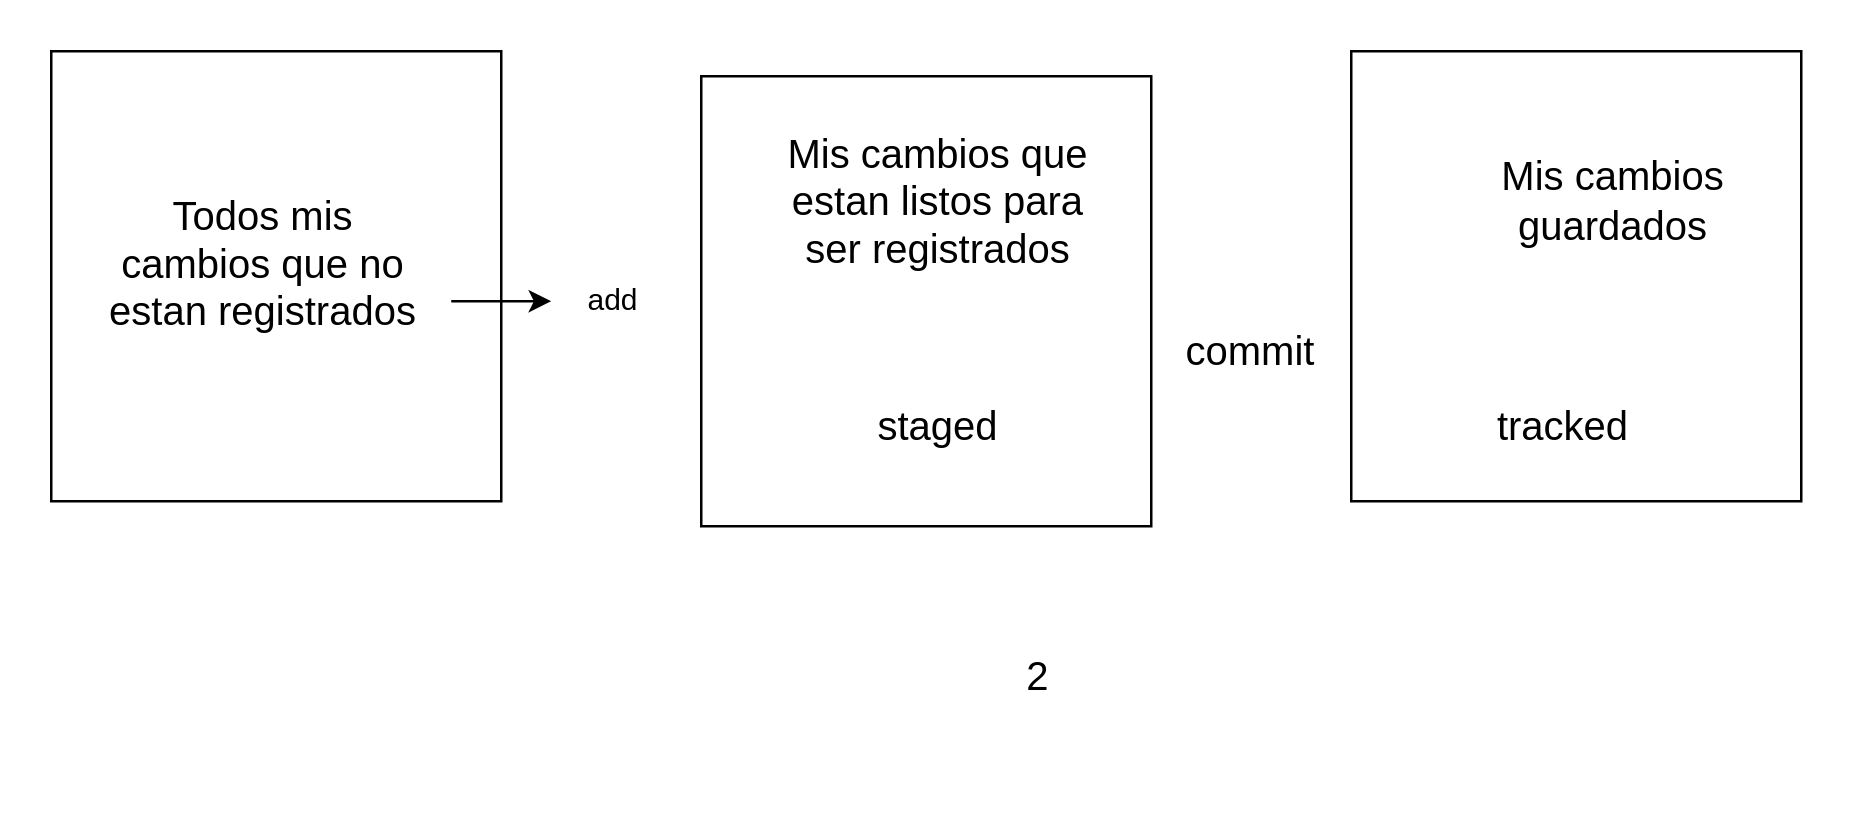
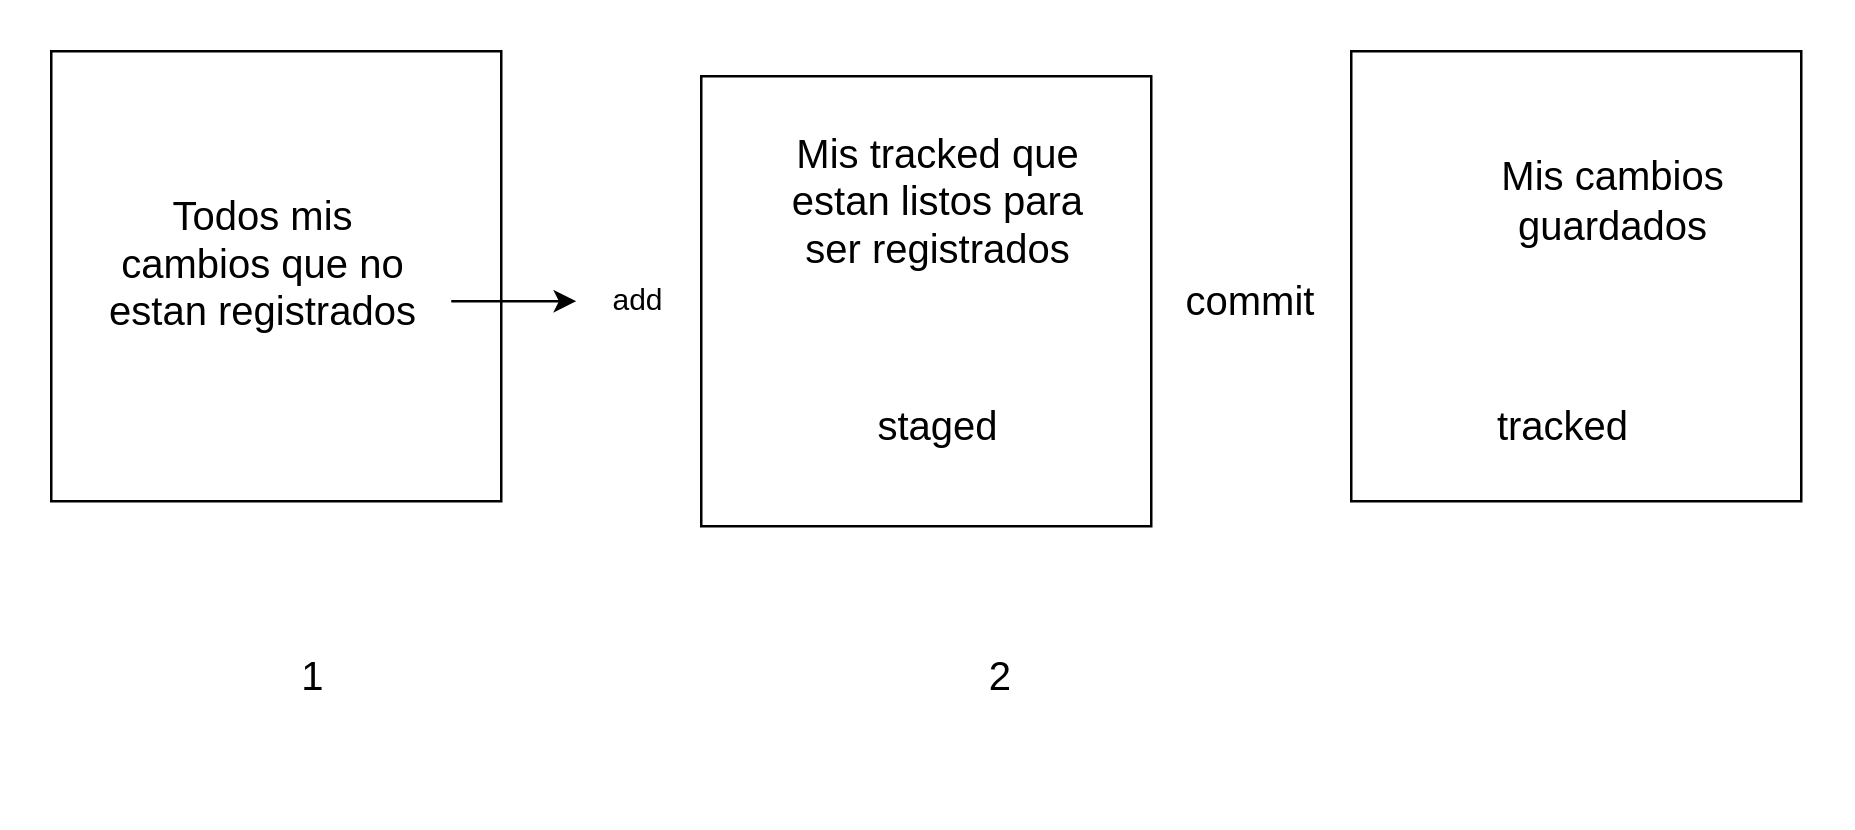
  <mxCell id="0" />
  <mxCell id="1" parent="0" />
  <mxCell id="2" value="" style="whiteSpace=wrap;html=1;aspect=fixed;fontSize=16;" vertex="1" parent="1"><mxGeometry x="20" y="20" width="180" height="180" as="geometry" /></mxCell>
  <mxCell id="3" value="" style="whiteSpace=wrap;html=1;aspect=fixed;fontSize=16;" vertex="1" parent="1"><mxGeometry x="280" y="30" width="180" height="180" as="geometry" /></mxCell>
  <mxCell id="4" value="" style="whiteSpace=wrap;html=1;aspect=fixed;fontSize=16;" vertex="1" parent="1"><mxGeometry x="540" y="20" width="180" height="180" as="geometry" /></mxCell>
  <mxCell id="5" value="Todos mis cambios que no estan registrados" style="text;html=1;strokeColor=none;fillColor=none;align=center;verticalAlign=middle;whiteSpace=wrap;rounded=0;fontSize=16;" vertex="1" parent="1"><mxGeometry x="40" y="50" width="130" height="110" as="geometry" /></mxCell>
- <mxCell id="7" value="2" style="text;html=1;strokeColor=none;fillColor=none;align=center;verticalAlign=middle;whiteSpace=wrap;rounded=0;fontSize=16;" vertex="1" parent="1"><mxGeometry x="370" y="230" width="90" height="80" as="geometry" /></mxCell>
- <mxCell id="8" value="Mis cambios que estan listos para ser registrados" style="text;html=1;strokeColor=none;fillColor=none;align=center;verticalAlign=middle;whiteSpace=wrap;rounded=0;fontSize=16;" vertex="1" parent="1"><mxGeometry x="305" y="50" width="140" height="60" as="geometry" /></mxCell>
+ <mxCell id="6" value="1" style="text;html=1;strokeColor=none;fillColor=none;align=center;verticalAlign=middle;whiteSpace=wrap;rounded=0;fontSize=16;" vertex="1" parent="1"><mxGeometry x="80" y="230" width="90" height="80" as="geometry" /></mxCell>
+ <mxCell id="7" value="2" style="text;html=1;strokeColor=none;fillColor=none;align=center;verticalAlign=middle;whiteSpace=wrap;rounded=0;fontSize=16;" vertex="1" parent="1"><mxGeometry x="355" y="230" width="90" height="80" as="geometry" /></mxCell>
+ <mxCell id="8" value="Mis tracked que estan listos para ser registrados" style="text;html=1;strokeColor=none;fillColor=none;align=center;verticalAlign=middle;whiteSpace=wrap;rounded=0;fontSize=16;" vertex="1" parent="1"><mxGeometry x="305" y="50" width="140" height="60" as="geometry" /></mxCell>
  <mxCell id="9" value="staged" style="text;html=1;strokeColor=none;fillColor=none;align=center;verticalAlign=middle;whiteSpace=wrap;rounded=0;fontSize=16;" vertex="1" parent="1"><mxGeometry x="320" y="160" width="110" height="20" as="geometry" /></mxCell>
  <mxCell id="10" value="tracked" style="text;html=1;strokeColor=none;fillColor=none;align=center;verticalAlign=middle;whiteSpace=wrap;rounded=0;fontSize=16;" vertex="1" parent="1"><mxGeometry x="570" y="160" width="110" height="20" as="geometry" /></mxCell>
  <mxCell id="11" value="Mis cambios guardados" style="text;html=1;strokeColor=none;fillColor=none;align=center;verticalAlign=middle;whiteSpace=wrap;rounded=0;fontSize=16;" vertex="1" parent="1"><mxGeometry x="580" y="40" width="130" height="80" as="geometry" /></mxCell>
  <mxCell id="12" value="" style="endArrow=classic;html=1;fontSize=16;" edge="1" parent="1" target="13"><mxGeometry width="50" height="50" relative="1" as="geometry"><mxPoint x="180" y="120" as="sourcePoint" /><mxPoint x="250" y="116" as="targetPoint" /></mxGeometry></mxCell>
- <mxCell id="13" value="add" style="text;html=1;strokeColor=none;fillColor=none;align=center;verticalAlign=middle;whiteSpace=wrap;rounded=0;" vertex="1" parent="1"><mxGeometry x="220" y="110" width="50" height="20" as="geometry" /></mxCell>
- <mxCell id="14" value="commit" style="text;html=1;strokeColor=none;fillColor=none;align=center;verticalAlign=middle;whiteSpace=wrap;rounded=0;fontSize=16;" vertex="1" parent="1"><mxGeometry x="470" y="130" width="60" height="20" as="geometry" /></mxCell>
+ <mxCell id="13" value="add" style="text;html=1;strokeColor=none;fillColor=none;align=center;verticalAlign=middle;whiteSpace=wrap;rounded=0;" vertex="1" parent="1"><mxGeometry x="230" y="110" width="50" height="20" as="geometry" /></mxCell>
+ <mxCell id="14" value="commit" style="text;html=1;strokeColor=none;fillColor=none;align=center;verticalAlign=middle;whiteSpace=wrap;rounded=0;fontSize=16;" vertex="1" parent="1"><mxGeometry x="470" y="110" width="60" height="20" as="geometry" /></mxCell>
